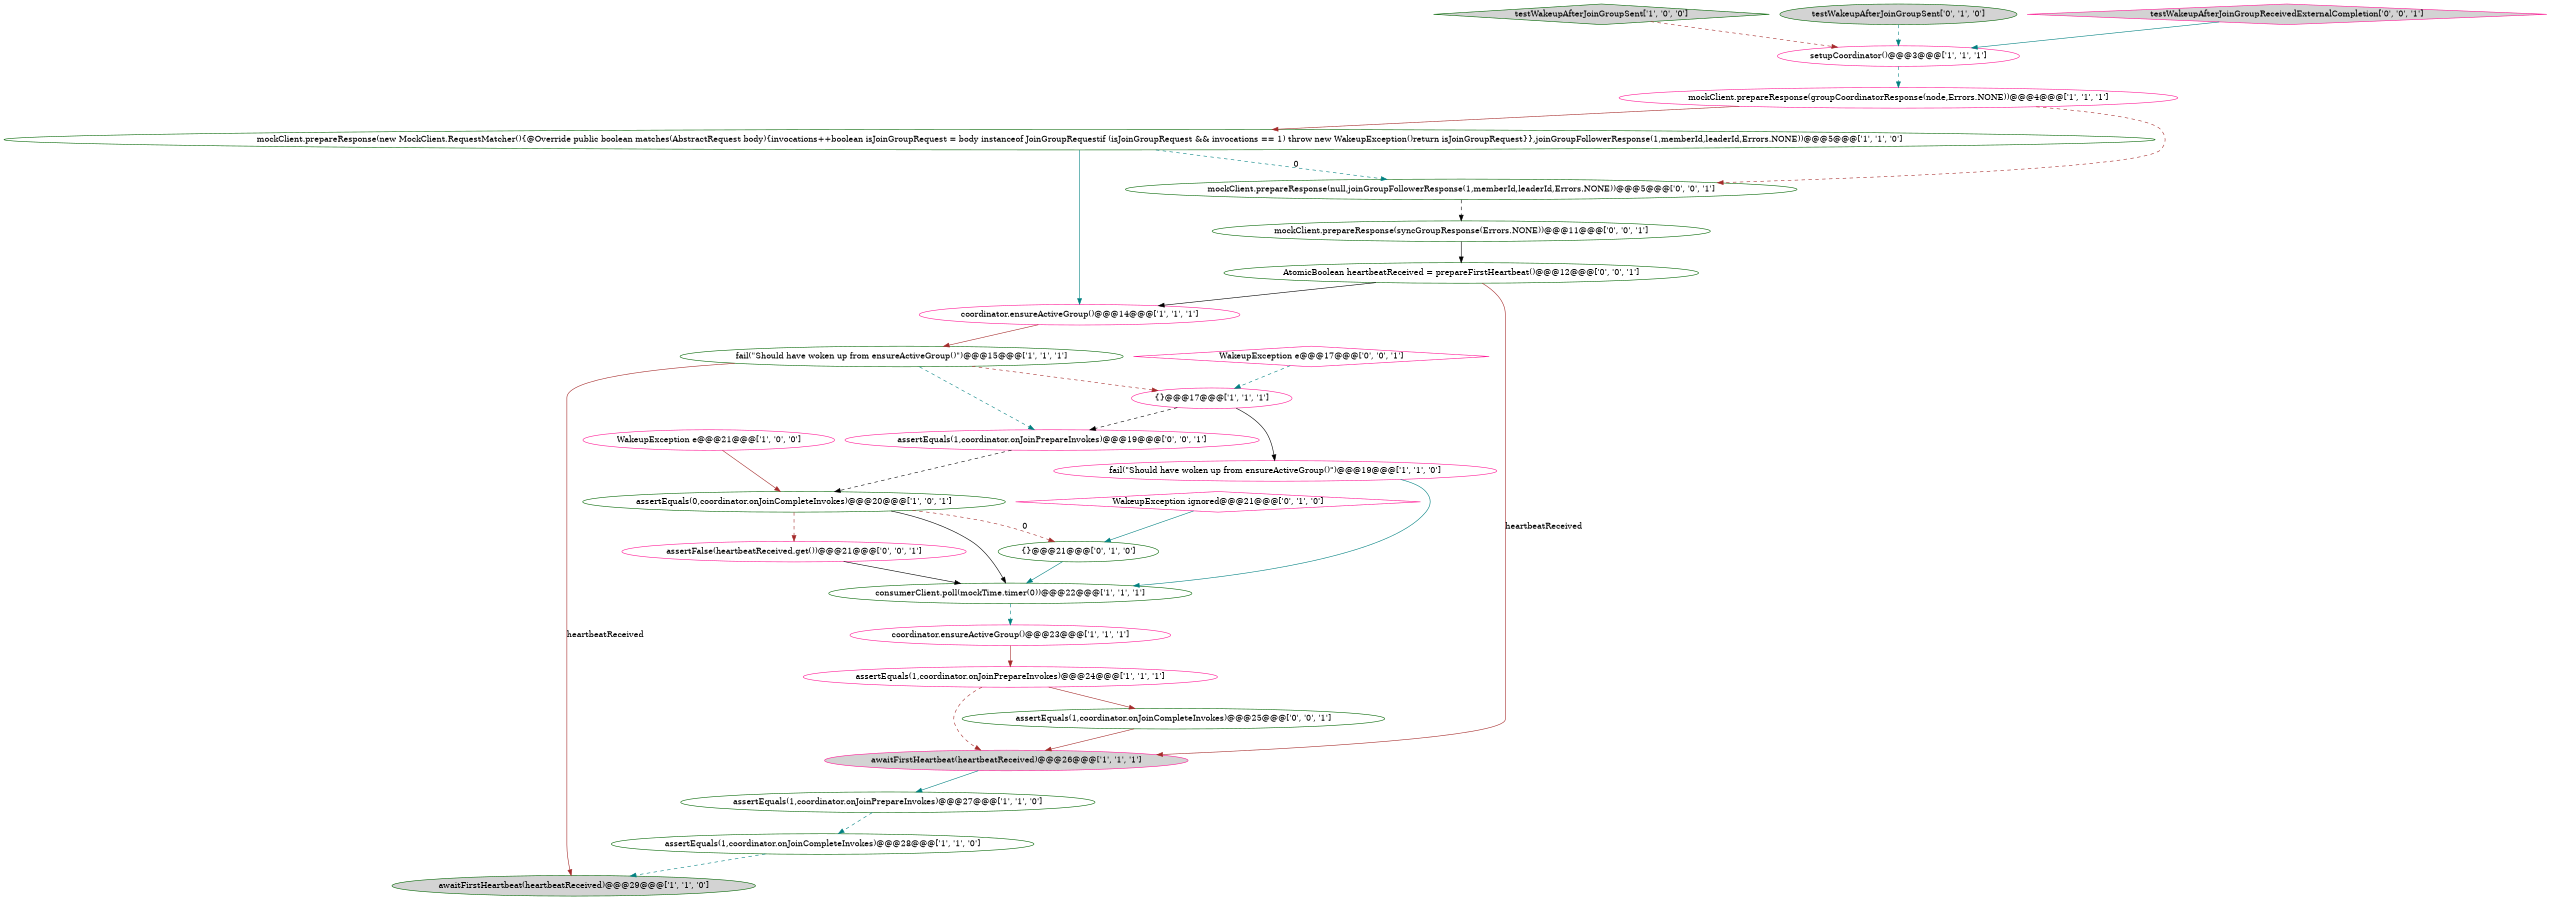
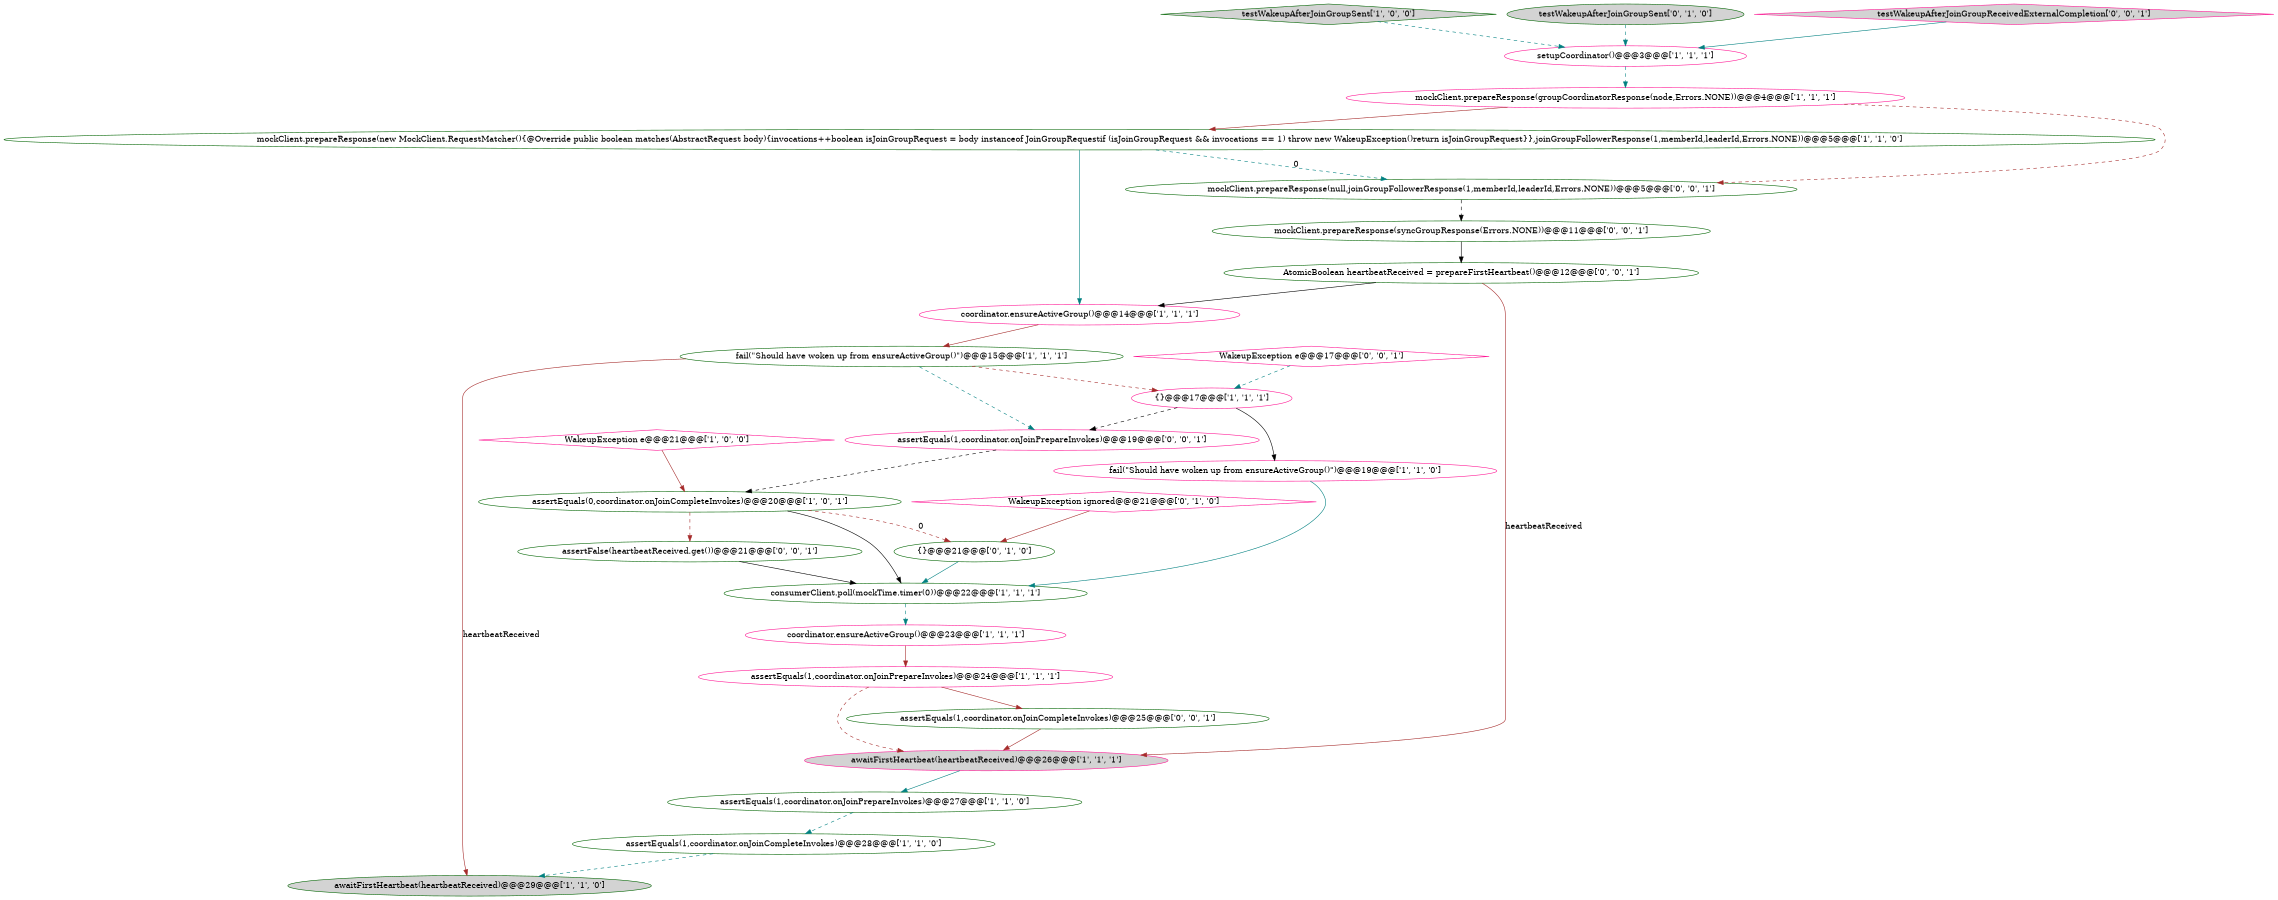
  digraph {
    node [color=darkgreen fillcolor=white shape=ellipse style=filled]
    edge [color=brown style=solid]
    n1 [fillcolor=lightgray label="testWakeupAfterJoinGroupSent['1', '0', '0']" shape=diamond]
    n2 [color=deeppink label="setupCoordinator()@@@3@@@['1', '1', '1']"]
    n3 [color=deeppink label="mockClient.prepareResponse(groupCoordinatorResponse(node,Errors.NONE))@@@4@@@['1', '1', '1']"]
-   n4 [color=deeppink label="WakeupException e@@@21@@@['1', '0', '0']"]
+   n4 [color=deeppink label="WakeupException e@@@21@@@['1', '0', '0']" shape=diamond]
    n5 [label="assertEquals(0,coordinator.onJoinCompleteInvokes)@@@20@@@['1', '0', '1']"]
    n6 [label="consumerClient.poll(mockTime.timer(0))@@@22@@@['1', '1', '1']"]
-   n7 [color=deeppink label="assertFalse(heartbeatReceived.get())@@@21@@@['0', '0', '1']"]
+   n7 [label="assertFalse(heartbeatReceived.get())@@@21@@@['0', '0', '1']"]
    n8 [label="{}@@@21@@@['0', '1', '0']"]
    n9 [color=deeppink label="coordinator.ensureActiveGroup()@@@14@@@['1', '1', '1']"]
    n10 [label="fail(\"Should have woken up from ensureActiveGroup()\")@@@15@@@['1', '1', '1']"]
    n11 [color=deeppink label="assertEquals(1,coordinator.onJoinPrepareInvokes)@@@19@@@['0', '0', '1']"]
    n12 [color=deeppink label="{}@@@17@@@['1', '1', '1']"]
    n13 [fillcolor=lightgray label="awaitFirstHeartbeat(heartbeatReceived)@@@29@@@['1', '1', '0']"]
    n14 [color=deeppink label="fail(\"Should have woken up from ensureActiveGroup()\")@@@19@@@['1', '1', '0']"]
    n15 [label="mockClient.prepareResponse(syncGroupResponse(Errors.NONE))@@@11@@@['0', '0', '1']"]
    n16 [label="AtomicBoolean heartbeatReceived = prepareFirstHeartbeat()@@@12@@@['0', '0', '1']"]
    n17 [color=deeppink fillcolor=lightgray label="awaitFirstHeartbeat(heartbeatReceived)@@@26@@@['1', '1', '1']"]
    n18 [color=deeppink label="assertEquals(1,coordinator.onJoinPrepareInvokes)@@@24@@@['1', '1', '1']"]
    n19 [label="assertEquals(1,coordinator.onJoinCompleteInvokes)@@@25@@@['0', '0', '1']"]
    n20 [label="assertEquals(1,coordinator.onJoinPrepareInvokes)@@@27@@@['1', '1', '0']"]
    n21 [label="mockClient.prepareResponse(new MockClient.RequestMatcher(){@Override public boolean matches(AbstractRequest body){invocations++boolean isJoinGroupRequest = body instanceof JoinGroupRequestif (isJoinGroupRequest && invocations == 1) throw new WakeupException()return isJoinGroupRequest}},joinGroupFollowerResponse(1,memberId,leaderId,Errors.NONE))@@@5@@@['1', '1', '0']"]
    n22 [label="mockClient.prepareResponse(null,joinGroupFollowerResponse(1,memberId,leaderId,Errors.NONE))@@@5@@@['0', '0', '1']"]
    n23 [color=deeppink label="coordinator.ensureActiveGroup()@@@23@@@['1', '1', '1']"]
    n24 [label="assertEquals(1,coordinator.onJoinCompleteInvokes)@@@28@@@['1', '1', '0']"]
    n25 [fillcolor=lightgray label="testWakeupAfterJoinGroupSent['0', '1', '0']"]
    n26 [color=deeppink label="WakeupException ignored@@@21@@@['0', '1', '0']" shape=diamond]
    n27 [color=deeppink label="WakeupException e@@@17@@@['0', '0', '1']" shape=diamond]
    n28 [color=deeppink fillcolor=lightgray label="testWakeupAfterJoinGroupReceivedExternalCompletion['0', '0', '1']" shape=diamond]
-   n1 -> n2 [style=dashed]
+   n1 -> n2 [color=teal style=dashed]
    n2 -> n3 [color=teal style=dashed]
    n3 -> n21
    n3 -> n22 [style=dashed]
    n4 -> n5
    n5 -> n6 [color=black]
    n5 -> n7 [style=dashed]
    n5 -> n8 [label=0 style=dashed]
    n6 -> n23 [color=teal style=dashed]
    n7 -> n6 [color=black]
    n8 -> n6 [color=teal]
    n9 -> n10
    n10 -> n11 [color=teal style=dashed]
    n10 -> n12 [style=dashed]
    n10 -> n13 [label=heartbeatReceived]
    n11 -> n5 [color=black style=dashed]
    n12 -> n11 [color=black style=dashed]
    n12 -> n14 [color=black]
    n14 -> n6 [color=teal]
    n15 -> n16 [color=black]
    n16 -> n9 [color=black]
    n16 -> n17 [label=heartbeatReceived]
    n17 -> n20 [color=teal]
    n18 -> n17 [style=dashed]
    n18 -> n19
    n19 -> n17
    n20 -> n24 [color=teal style=dashed]
    n21 -> n9 [color=teal]
    n21 -> n22 [color=teal label=0 style=dashed]
    n22 -> n15 [color=black style=dashed]
    n23 -> n18
    n24 -> n13 [color=teal style=dashed]
    n25 -> n2 [color=teal style=dashed]
-   n26 -> n8 [color=teal]
+   n26 -> n8
    n27 -> n12 [color=teal style=dashed]
    n28 -> n2 [color=teal]
  }
